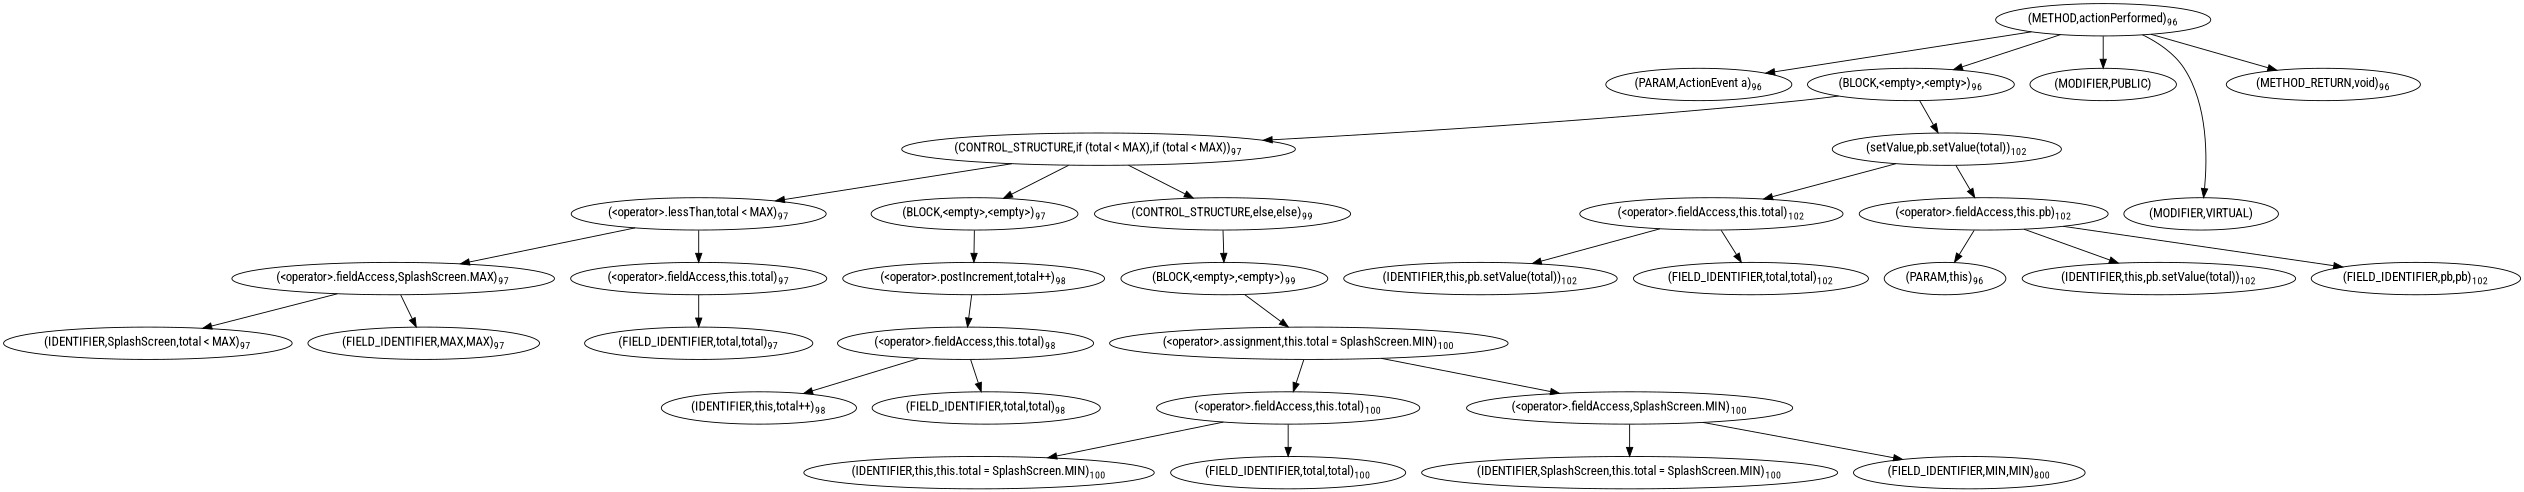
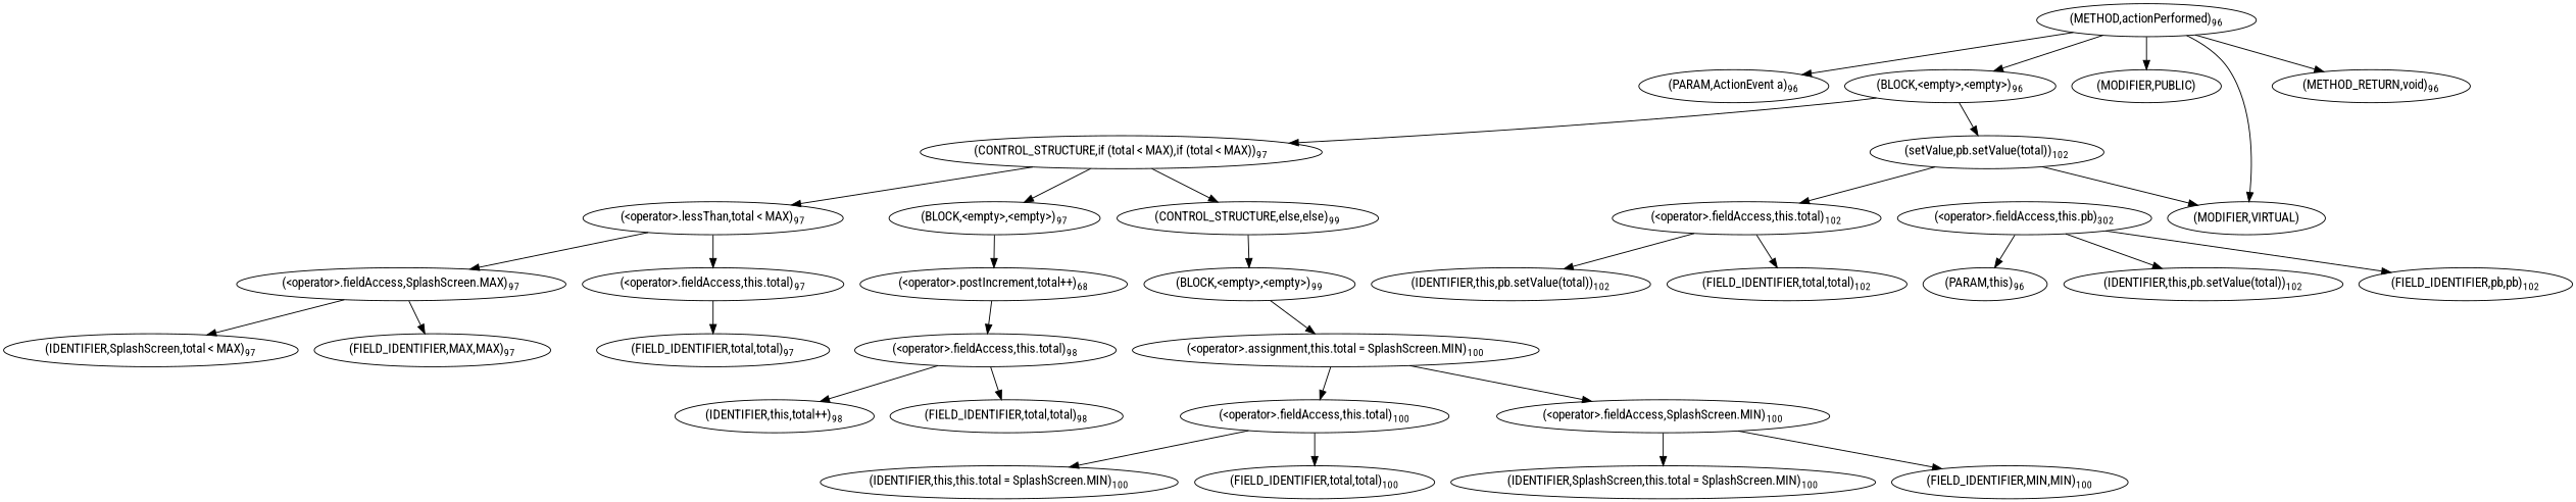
  digraph {
    fontname="Roboto Condensed"
    node [fontname="Roboto Condensed"]
    edge [fontname="Roboto Condensed"]
    n1 [label=<(METHOD,actionPerformed)<SUB>96</SUB>>]
    n2 [label=<(PARAM,ActionEvent a)<SUB>96</SUB>>]
    n3 [label=<(BLOCK,&lt;empty&gt;,&lt;empty&gt;)<SUB>96</SUB>>]
    n4 [label=<(MODIFIER,PUBLIC)>]
    n5 [label=<(MODIFIER,VIRTUAL)>]
    n6 [label=<(METHOD_RETURN,void)<SUB>96</SUB>>]
    n7 [label=<(PARAM,this)<SUB>96</SUB>>]
    n8 [label=<(CONTROL_STRUCTURE,if (total &lt; MAX),if (total &lt; MAX))<SUB>97</SUB>>]
    n9 [label=<(setValue,pb.setValue(total))<SUB>102</SUB>>]
    n10 [label=<(&lt;operator&gt;.lessThan,total &lt; MAX)<SUB>97</SUB>>]
    n11 [label=<(BLOCK,&lt;empty&gt;,&lt;empty&gt;)<SUB>97</SUB>>]
    n12 [label=<(CONTROL_STRUCTURE,else,else)<SUB>99</SUB>>]
-   n13 [label=<(&lt;operator&gt;.fieldAccess,this.pb)<SUB>102</SUB>>]
+   n13 [label=<(&lt;operator&gt;.fieldAccess,this.pb)<SUB>302</SUB>>]
    n14 [label=<(&lt;operator&gt;.fieldAccess,this.total)<SUB>102</SUB>>]
    n15 [label=<(&lt;operator&gt;.fieldAccess,this.total)<SUB>97</SUB>>]
    n16 [label=<(&lt;operator&gt;.fieldAccess,SplashScreen.MAX)<SUB>97</SUB>>]
-   n17 [label=<(&lt;operator&gt;.postIncrement,total++)<SUB>98</SUB>>]
+   n17 [label=<(&lt;operator&gt;.postIncrement,total++)<SUB>68</SUB>>]
    n18 [label=<(BLOCK,&lt;empty&gt;,&lt;empty&gt;)<SUB>99</SUB>>]
    n19 [label=<(FIELD_IDENTIFIER,total,total)<SUB>97</SUB>>]
    n20 [label=<(IDENTIFIER,SplashScreen,total &lt; MAX)<SUB>97</SUB>>]
    n21 [label=<(FIELD_IDENTIFIER,MAX,MAX)<SUB>97</SUB>>]
    n22 [label=<(&lt;operator&gt;.fieldAccess,this.total)<SUB>98</SUB>>]
    n23 [label=<(IDENTIFIER,this,total++)<SUB>98</SUB>>]
    n24 [label=<(FIELD_IDENTIFIER,total,total)<SUB>98</SUB>>]
    n25 [label=<(&lt;operator&gt;.assignment,this.total = SplashScreen.MIN)<SUB>100</SUB>>]
    n26 [label=<(&lt;operator&gt;.fieldAccess,this.total)<SUB>100</SUB>>]
    n27 [label=<(&lt;operator&gt;.fieldAccess,SplashScreen.MIN)<SUB>100</SUB>>]
    n28 [label=<(IDENTIFIER,this,this.total = SplashScreen.MIN)<SUB>100</SUB>>]
    n29 [label=<(FIELD_IDENTIFIER,total,total)<SUB>100</SUB>>]
    n30 [label=<(IDENTIFIER,SplashScreen,this.total = SplashScreen.MIN)<SUB>100</SUB>>]
-   n31 [label=<(FIELD_IDENTIFIER,MIN,MIN)<SUB>800</SUB>>]
+   n31 [label=<(FIELD_IDENTIFIER,MIN,MIN)<SUB>100</SUB>>]
    n32 [label=<(IDENTIFIER,this,pb.setValue(total))<SUB>102</SUB>>]
    n33 [label=<(FIELD_IDENTIFIER,pb,pb)<SUB>102</SUB>>]
    n34 [label=<(IDENTIFIER,this,pb.setValue(total))<SUB>102</SUB>>]
    n35 [label=<(FIELD_IDENTIFIER,total,total)<SUB>102</SUB>>]
    n1 -> n2
    n1 -> n3
    n1 -> n4
    n1 -> n5
    n1 -> n6
    n3 -> n8
    n3 -> n9
    n8 -> n10
    n8 -> n11
    n8 -> n12
-   n9 -> n13
+   n9 -> n5
    n9 -> n14
    n10 -> n15
    n10 -> n16
    n11 -> n17
    n12 -> n18
    n13 -> n7
    n13 -> n32
    n13 -> n33
    n14 -> n34
    n14 -> n35
    n15 -> n19
    n16 -> n20
    n16 -> n21
    n17 -> n22
    n18 -> n25
    n22 -> n23
    n22 -> n24
    n25 -> n26
    n25 -> n27
    n26 -> n28
    n26 -> n29
    n27 -> n30
    n27 -> n31
  }
